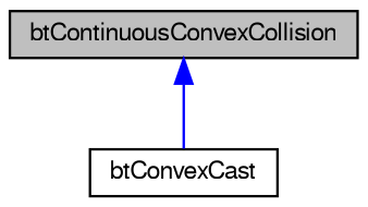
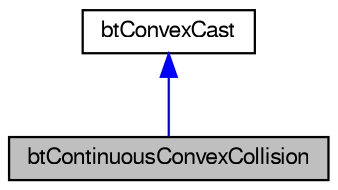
  digraph {
    node [color=black fontname=FreeSans fontsize=10 shape=record]
    n1 [fillcolor=grey75 fontcolor=black height=0.2 label=btContinuousConvexCollision style=filled width=0.4]
    n2 [height=0.2 label=btConvexCast width=0.4]
-   n1 -> n2 [color=blue dir=back fontname=FreeSans fontsize=10 labelfontname=FreeSans labelfontsize=10 style=solid]
+   n2 -> n1 [color=blue dir=back fontname=FreeSans fontsize=10 labelfontname=FreeSans labelfontsize=10 style=solid]
  }
